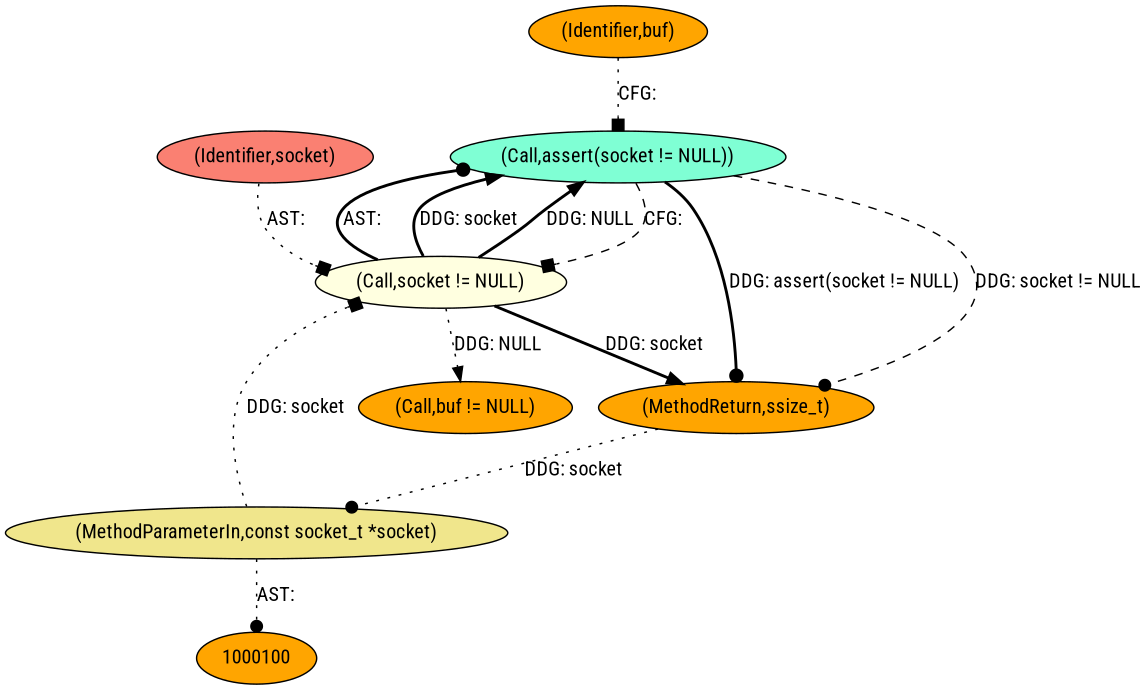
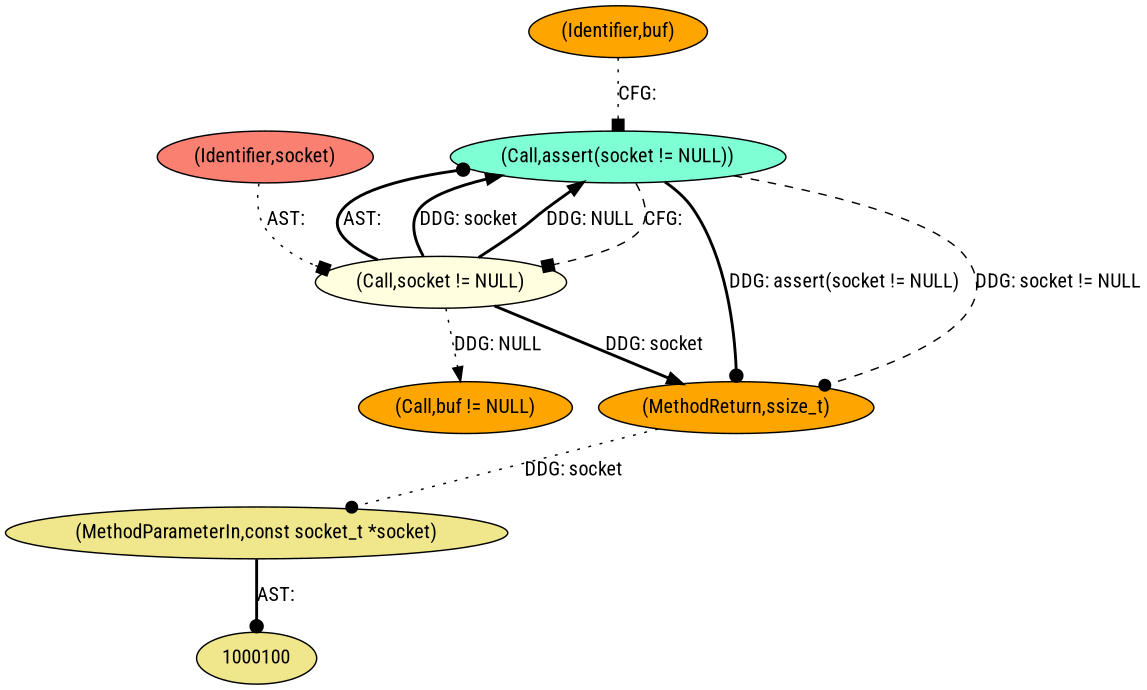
  digraph {
    fontname="Roboto Condensed"
    node [fillcolor=orange fontname="Roboto Condensed" style=filled]
    edge [arrowhead=dot fontname="Roboto Condensed" style=bold]
    n1 [fillcolor=aquamarine label="(Call,assert(socket != NULL))"]
    n2 [fillcolor=lightyellow label="(Call,socket != NULL)"]
    n3 [label="(MethodReturn,ssize_t)"]
    n4 [label="(Call,buf != NULL)"]
    n5 [fillcolor=khaki label="(MethodParameterIn,const socket_t *socket)"]
-   1000100
+   1000100 [fillcolor=khaki]
    n7 [label="(Identifier,buf)"]
    n8 [fillcolor=salmon label="(Identifier,socket)"]
    n1 -> n2 [arrowhead=box label="CFG: " style=dashed]
    n1 -> n3 [label="DDG: assert(socket != NULL)"]
    n1 -> n3 [label="DDG: socket != NULL" style=dashed]
    n2 -> n1 [label="AST: "]
    n2 -> n1 [arrowhead=normal label="DDG: socket"]
    n2 -> n1 [arrowhead=normal label="DDG: NULL"]
    n2 -> n3 [arrowhead=normal label="DDG: socket"]
    n2 -> n4 [arrowhead=normal label="DDG: NULL" style=dotted]
    n3 -> n5 [label="DDG: socket" style=dotted]
-   n5 -> n2 [arrowhead=box label="DDG: socket" style=dotted]
-   n5 -> 1000100 [label="AST: " style=dotted]
+   n5 -> 1000100 [label="AST: "]
    n7 -> n1 [arrowhead=box label="CFG: " style=dotted]
    n8 -> n2 [arrowhead=box label="AST: " style=dotted]
  }
